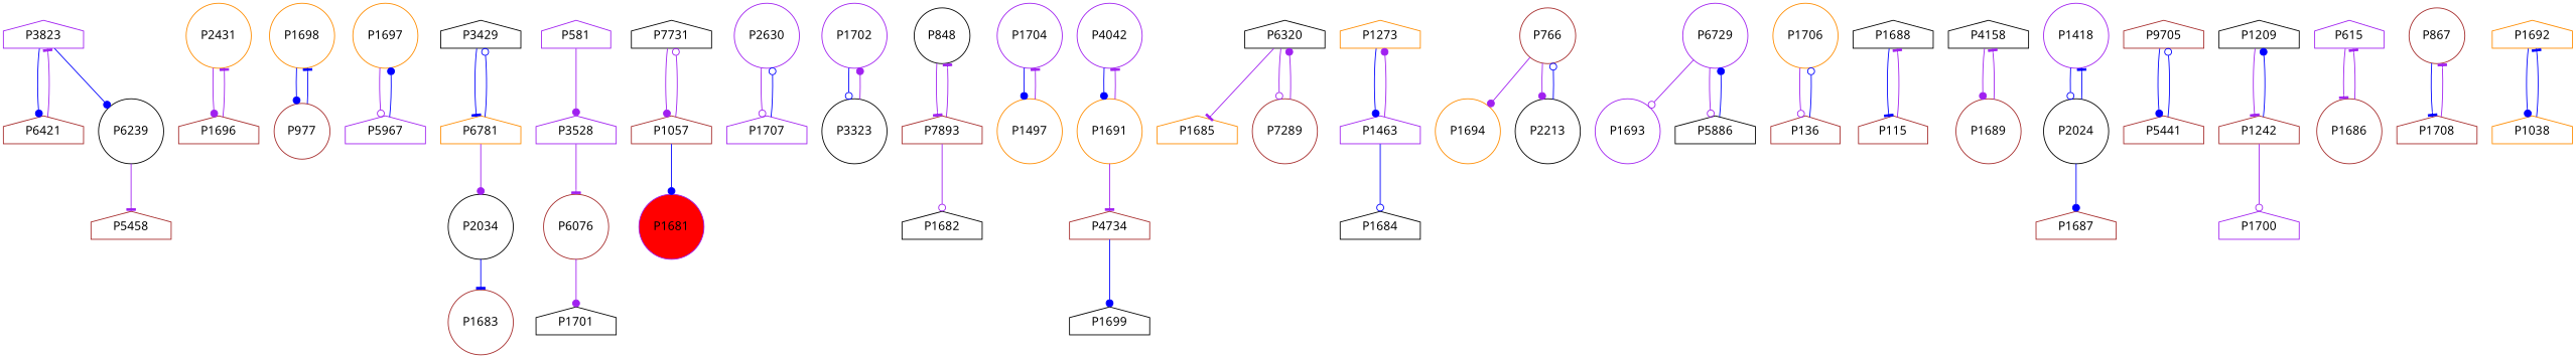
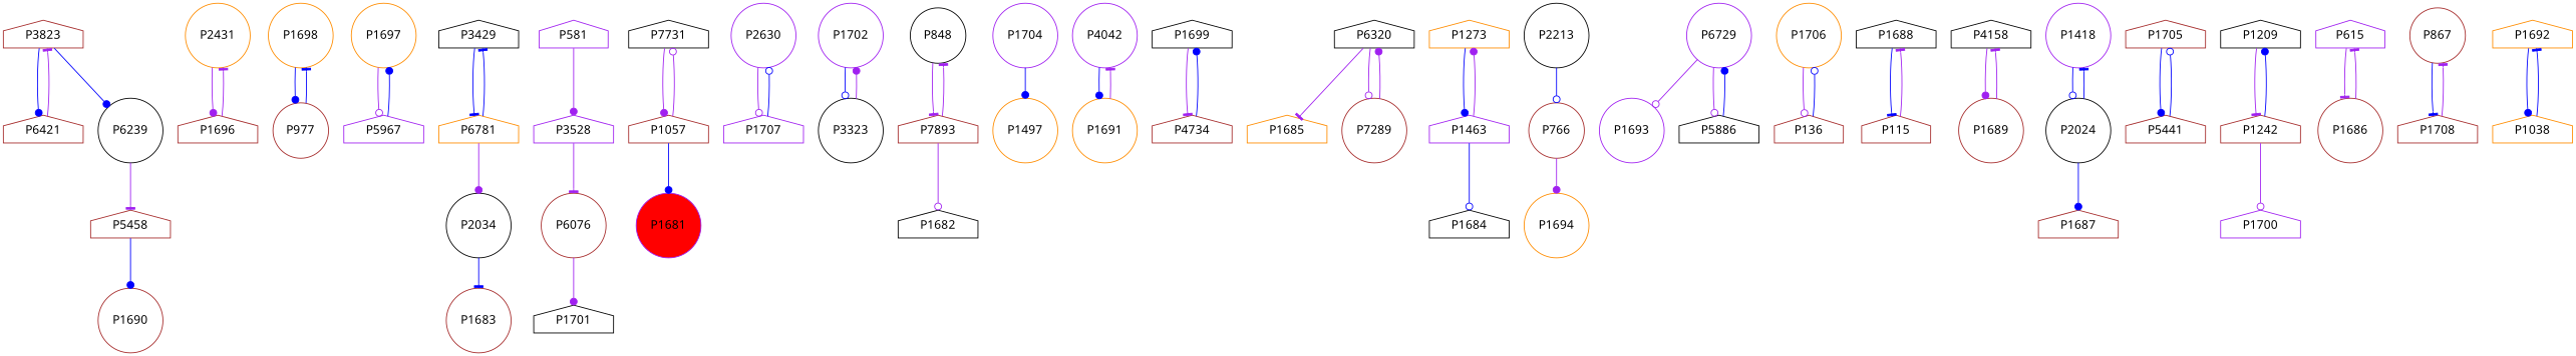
  digraph {
    fontname="Noto Sans"
    node [color=brown fontname="Noto Sans" shape=house]
    edge [arrowhead=dot color=purple fontname="Noto Sans"]
-   P3823 [color=purple]
+   P3823
    P6421
    P6239 [color=black shape=circle]
    P5458
    P2431 [color=darkorange shape=circle]
    P1696
    P1698 [color=darkorange shape=circle]
    P977 [shape=circle]
    P1697 [color=darkorange shape=circle]
    P5967 [color=purple]
    P3429 [color=black]
    P6781 [color=darkorange]
    P2034 [color=black shape=circle]
    P1683 [shape=circle]
    P3528 [color=purple]
    P6076 [shape=circle]
    P1701 [color=black]
    P7731 [color=black]
    P1057
    P1681 [color=purple fillcolor=red shape=circle style=filled]
    P2630 [color=purple shape=circle]
    P1707 [color=purple]
    P1702 [color=purple shape=circle]
    P3323 [color=black shape=circle]
    P848 [color=black shape=circle]
    P7893
    P1682 [color=black]
    P1704 [color=purple shape=circle]
    P1497 [color=darkorange shape=circle]
    P4042 [color=purple shape=circle]
    P1691 [color=darkorange shape=circle]
    P1699 [color=black]
    P4734
    P6320 [color=black]
    P1685 [color=darkorange]
    P7289 [shape=circle]
    P1273 [color=darkorange]
    P1463 [color=purple]
    P1684 [color=black]
    P766 [shape=circle]
    P1694 [color=darkorange shape=circle]
    P2213 [color=black shape=circle]
    P6729 [color=purple shape=circle]
    P1693 [color=purple shape=circle]
    P5886 [color=black]
+   P1690 [shape=circle]
    P1706 [color=darkorange shape=circle]
    P136
    P1688 [color=black]
    P115
    P4158 [color=black]
    P1689 [shape=circle]
    P1418 [color=purple shape=circle]
    P2024 [color=black shape=circle]
    P1687
-   P1705 [label=P9705]
+   P1705
    P5441
    P1209 [color=black]
    P1242
    P1700 [color=purple]
    P615 [color=purple]
    P1686 [shape=circle]
    P867 [shape=circle]
    P1708
    P581 [color=purple]
    P1692 [color=darkorange]
    P1038 [color=darkorange]
    P3823 -> P6421 [color=blue]
    P3823 -> P6239 [color=blue]
    P6421 -> P3823 [arrowhead=tee]
    P6239 -> P5458 [arrowhead=tee]
+   P5458 -> P1690 [color=blue]
    P2431 -> P1696
    P1696 -> P2431 [arrowhead=tee]
    P1698 -> P977 [color=blue]
    P977 -> P1698 [arrowhead=tee color=blue]
    P1697 -> P5967 [arrowhead=odot]
    P5967 -> P1697 [color=blue]
    P3429 -> P6781 [arrowhead=tee color=blue]
-   P6781 -> P3429 [arrowhead=odot color=blue]
+   P6781 -> P3429 [arrowhead=tee color=blue]
    P6781 -> P2034
    P2034 -> P1683 [arrowhead=tee color=blue]
    P3528 -> P6076 [arrowhead=tee]
    P6076 -> P1701
    P7731 -> P1057
    P1057 -> P7731 [arrowhead=odot]
    P1057 -> P1681 [color=blue]
    P2630 -> P1707 [arrowhead=odot]
    P1707 -> P2630 [arrowhead=odot color=blue]
    P1702 -> P3323 [arrowhead=odot color=blue]
    P3323 -> P1702
    P848 -> P7893 [arrowhead=tee]
    P7893 -> P848 [arrowhead=tee]
    P7893 -> P1682 [arrowhead=odot]
    P1704 -> P1497 [color=blue]
-   P1497 -> P1704 [arrowhead=tee]
    P4042 -> P1691 [color=blue]
    P1691 -> P4042 [arrowhead=tee]
-   P1691 -> P4734 [arrowhead=tee]
+   P1699 -> P4734 [arrowhead=tee]
    P4734 -> P1699 [color=blue]
    P6320 -> P1685 [arrowhead=tee]
    P6320 -> P7289 [arrowhead=odot]
    P7289 -> P6320
    P1273 -> P1463 [color=blue]
    P1463 -> P1273
    P1463 -> P1684 [arrowhead=odot color=blue]
    P766 -> P1694
-   P766 -> P2213
    P2213 -> P766 [arrowhead=odot color=blue]
    P6729 -> P1693 [arrowhead=odot]
    P6729 -> P5886 [arrowhead=odot]
    P5886 -> P6729 [color=blue]
    P1706 -> P136 [arrowhead=odot]
    P136 -> P1706 [arrowhead=odot color=blue]
    P1688 -> P115 [arrowhead=tee color=blue]
    P115 -> P1688 [arrowhead=tee]
    P4158 -> P1689
    P1689 -> P4158 [arrowhead=tee]
    P1418 -> P2024 [arrowhead=odot color=blue]
    P2024 -> P1418 [arrowhead=tee color=blue]
    P2024 -> P1687 [color=blue]
    P1705 -> P5441 [color=blue]
    P5441 -> P1705 [arrowhead=odot color=blue]
    P1209 -> P1242 [arrowhead=tee]
    P1242 -> P1209 [color=blue]
    P1242 -> P1700 [arrowhead=odot]
    P615 -> P1686 [arrowhead=tee]
    P1686 -> P615 [arrowhead=tee]
    P867 -> P1708 [arrowhead=tee color=blue]
    P1708 -> P867 [arrowhead=tee]
    P581 -> P3528
    P1692 -> P1038 [color=blue]
    P1038 -> P1692 [arrowhead=tee color=blue]
  }
